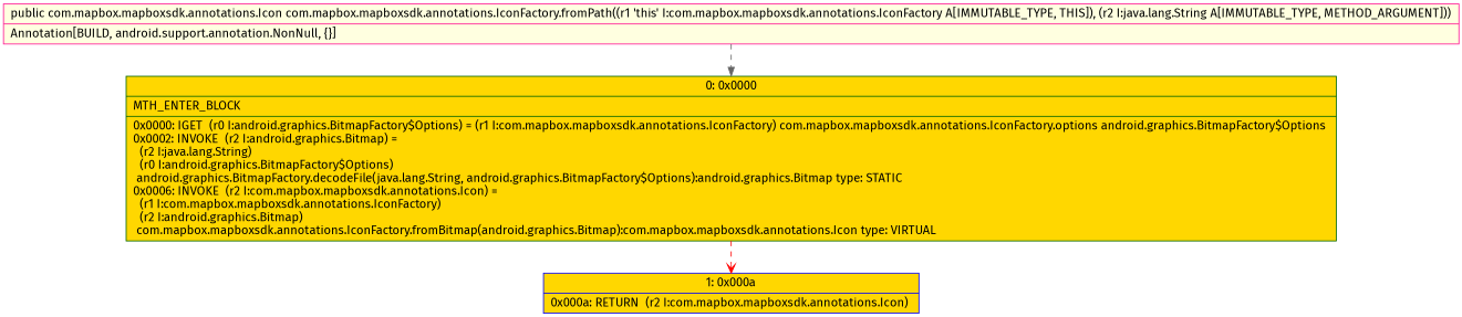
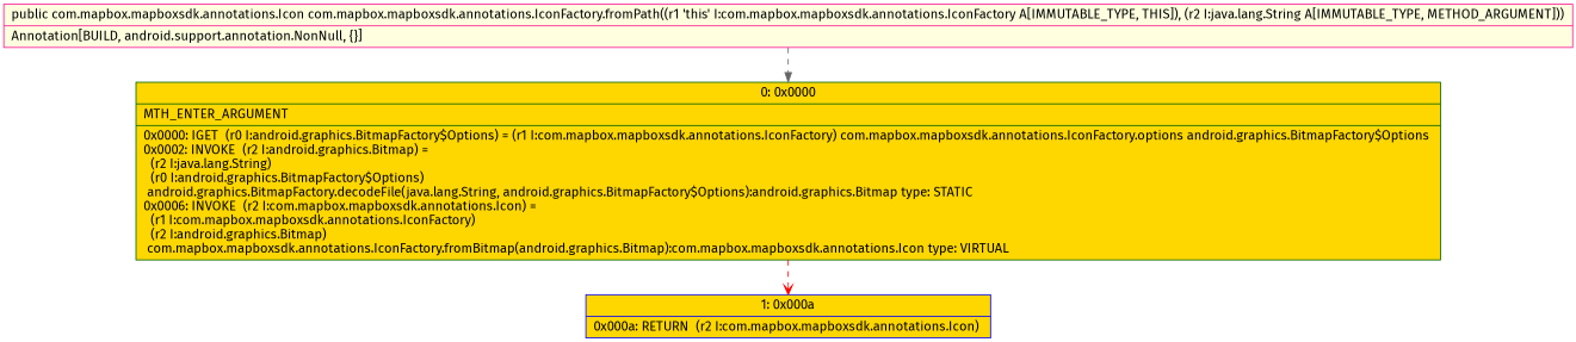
  digraph {
    fontname="Fira Sans"
    node [shape=record style=filled fillcolor=gold fontname="Fira Sans"]
    edge [style=dashed fontname="Fira Sans"]
-   n1 [label="{0\:\ 0x0000|MTH_ENTER_BLOCK\l|0x0000: IGET  (r0 I:android.graphics.BitmapFactory$Options) = (r1 I:com.mapbox.mapboxsdk.annotations.IconFactory) com.mapbox.mapboxsdk.annotations.IconFactory.options android.graphics.BitmapFactory$Options \l0x0002: INVOKE  (r2 I:android.graphics.Bitmap) = \l  (r2 I:java.lang.String)\l  (r0 I:android.graphics.BitmapFactory$Options)\l android.graphics.BitmapFactory.decodeFile(java.lang.String, android.graphics.BitmapFactory$Options):android.graphics.Bitmap type: STATIC \l0x0006: INVOKE  (r2 I:com.mapbox.mapboxsdk.annotations.Icon) = \l  (r1 I:com.mapbox.mapboxsdk.annotations.IconFactory)\l  (r2 I:android.graphics.Bitmap)\l com.mapbox.mapboxsdk.annotations.IconFactory.fromBitmap(android.graphics.Bitmap):com.mapbox.mapboxsdk.annotations.Icon type: VIRTUAL \l}" color=darkgreen]
+   n1 [label="{0\:\ 0x0000|MTH_ENTER_ARGUMENT\l|0x0000: IGET  (r0 I:android.graphics.BitmapFactory$Options) = (r1 I:com.mapbox.mapboxsdk.annotations.IconFactory) com.mapbox.mapboxsdk.annotations.IconFactory.options android.graphics.BitmapFactory$Options \l0x0002: INVOKE  (r2 I:android.graphics.Bitmap) = \l  (r2 I:java.lang.String)\l  (r0 I:android.graphics.BitmapFactory$Options)\l android.graphics.BitmapFactory.decodeFile(java.lang.String, android.graphics.BitmapFactory$Options):android.graphics.Bitmap type: STATIC \l0x0006: INVOKE  (r2 I:com.mapbox.mapboxsdk.annotations.Icon) = \l  (r1 I:com.mapbox.mapboxsdk.annotations.IconFactory)\l  (r2 I:android.graphics.Bitmap)\l com.mapbox.mapboxsdk.annotations.IconFactory.fromBitmap(android.graphics.Bitmap):com.mapbox.mapboxsdk.annotations.Icon type: VIRTUAL \l}" color=darkgreen]
    n2 [label="{1\:\ 0x000a|0x000a: RETURN  (r2 I:com.mapbox.mapboxsdk.annotations.Icon) \l}" color=blue]
    n3 [label="{public com.mapbox.mapboxsdk.annotations.Icon com.mapbox.mapboxsdk.annotations.IconFactory.fromPath((r1 'this' I:com.mapbox.mapboxsdk.annotations.IconFactory A[IMMUTABLE_TYPE, THIS]), (r2 I:java.lang.String A[IMMUTABLE_TYPE, METHOD_ARGUMENT]))  | Annotation[BUILD, android.support.annotation.NonNull, \{\}]\l}" fillcolor=lightyellow color=deeppink]
    n1 -> n2 [color=red arrowhead=vee]
    n3 -> n1 [color=gray40 arrowhead=normal]
  }
